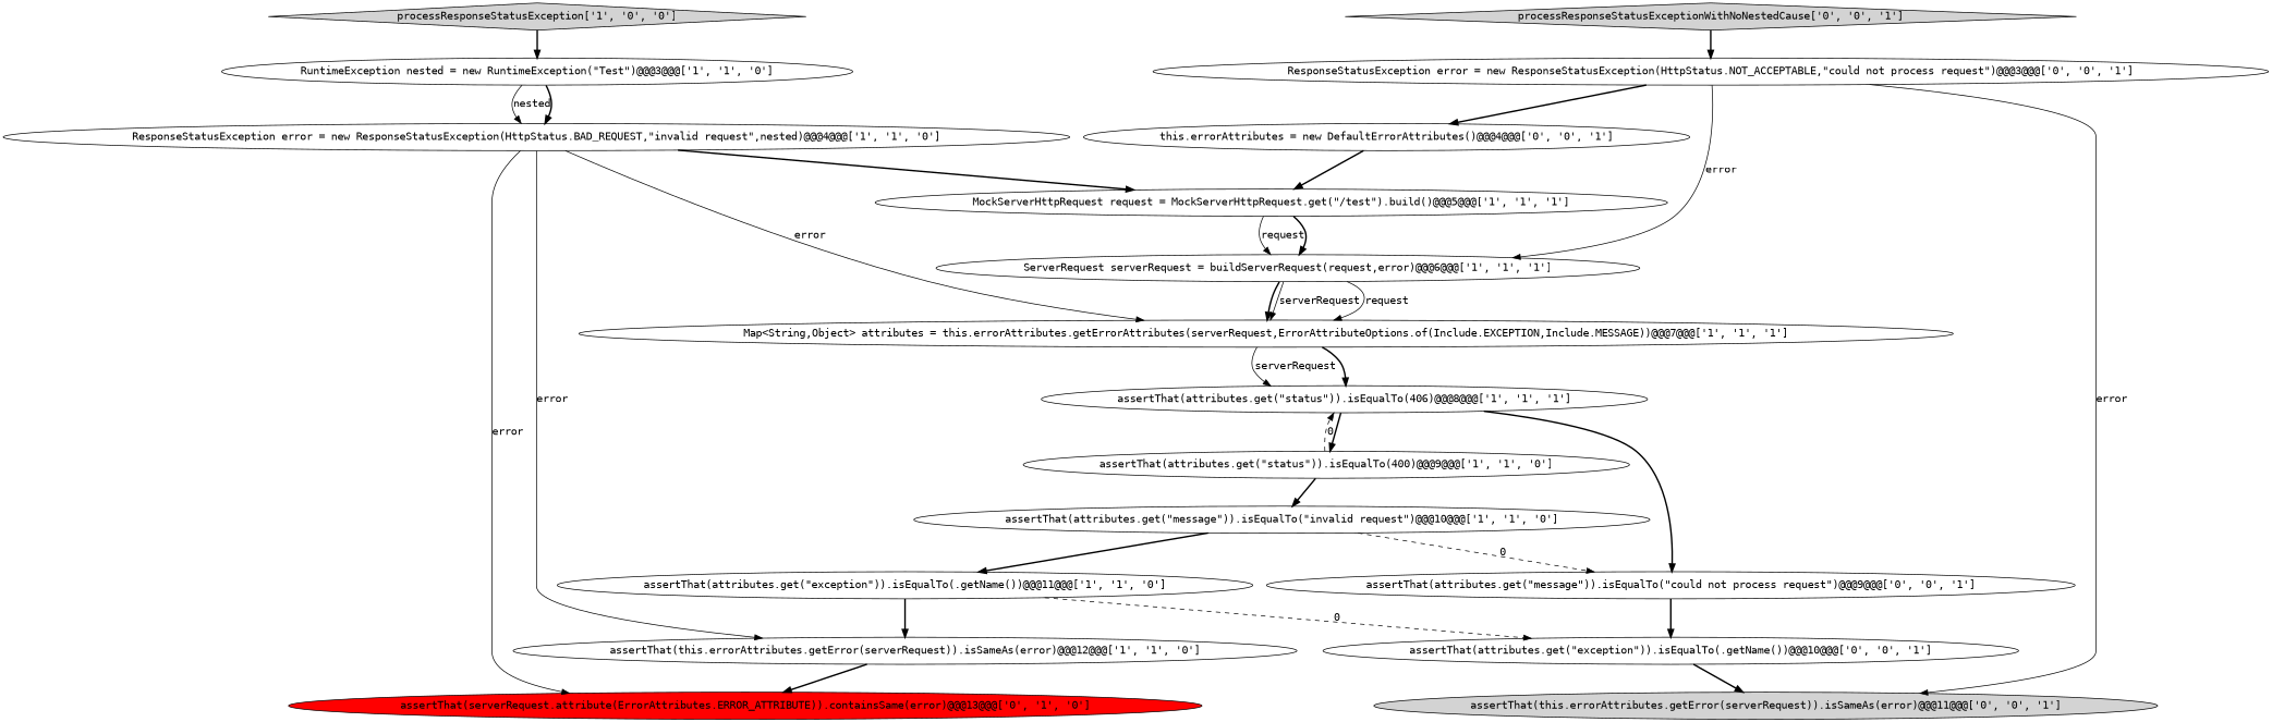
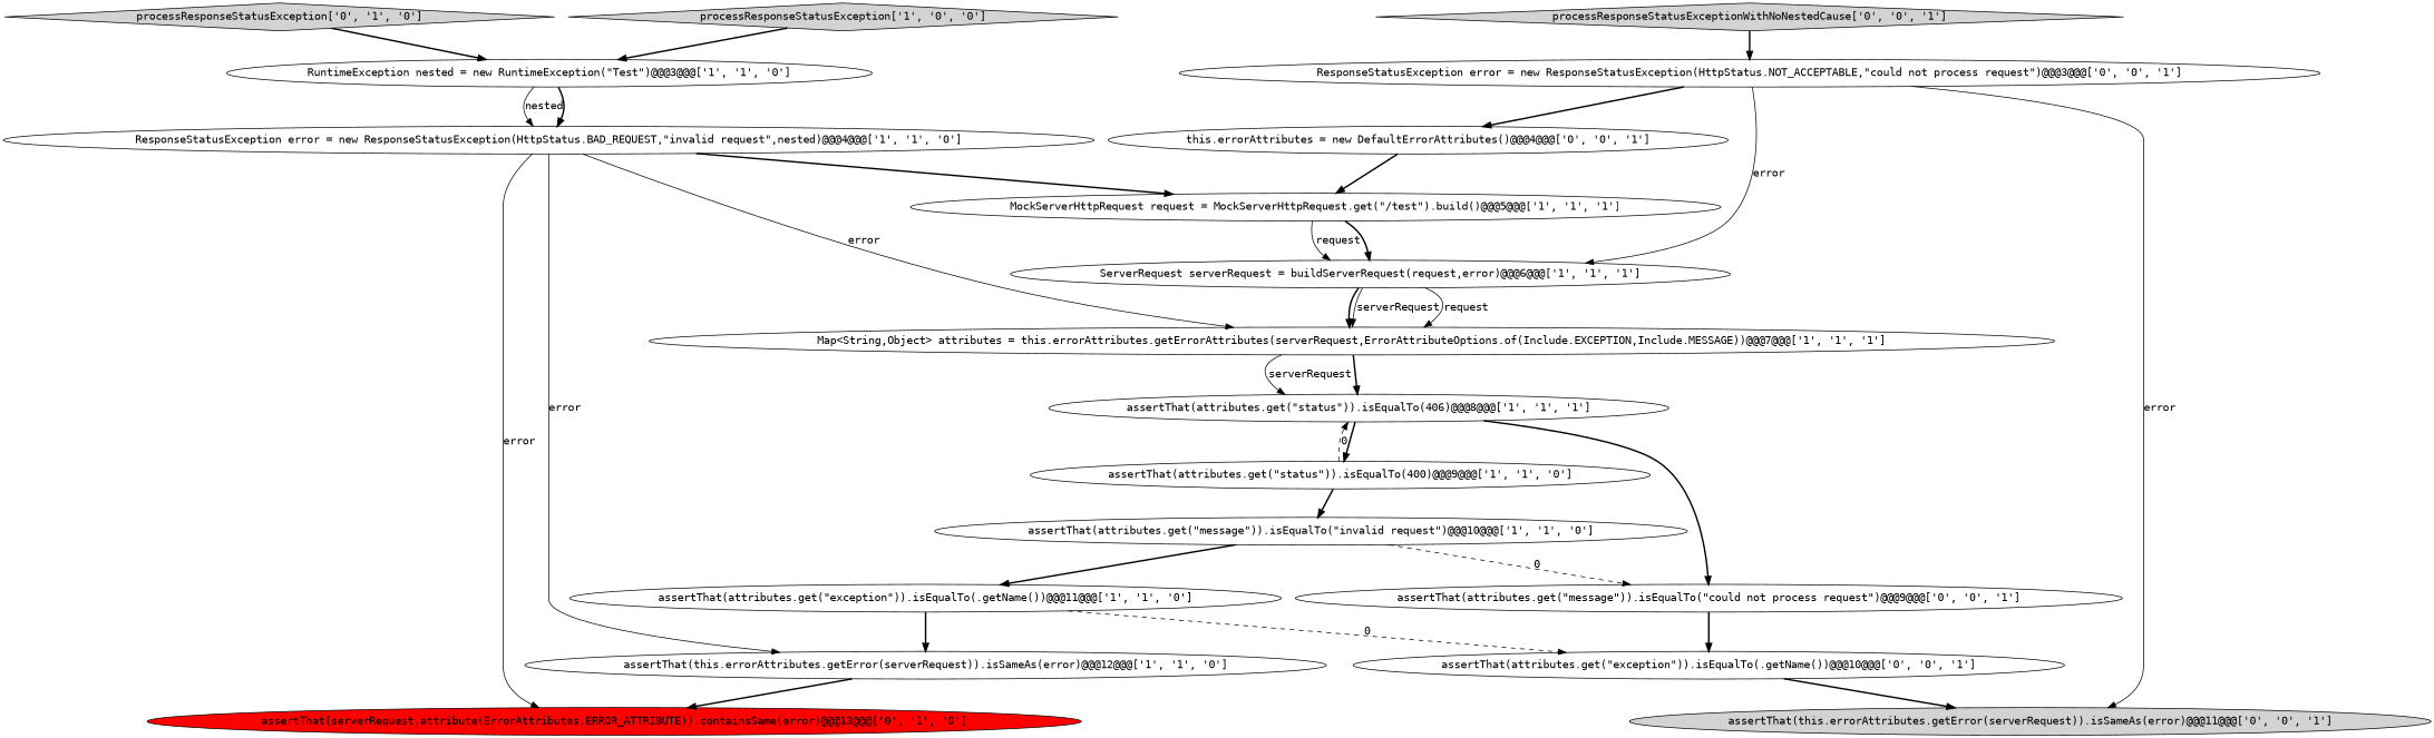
  digraph {
    fontname="DejaVu Sans Mono"
    node [fillcolor=white shape=ellipse style=filled fontname="DejaVu Sans Mono"]
    edge [style=bold fontname="DejaVu Sans Mono"]
    n1 [label="ResponseStatusException error = new ResponseStatusException(HttpStatus.NOT_ACCEPTABLE,\"could not process request\")@@@3@@@['0', '0', '1']"]
    n2 [label="ServerRequest serverRequest = buildServerRequest(request,error)@@@6@@@['1', '1', '1']"]
    n3 [fillcolor=lightgray label="assertThat(this.errorAttributes.getError(serverRequest)).isSameAs(error)@@@11@@@['0', '0', '1']"]
    n4 [label="this.errorAttributes = new DefaultErrorAttributes()@@@4@@@['0', '0', '1']"]
    n5 [label="Map<String,Object> attributes = this.errorAttributes.getErrorAttributes(serverRequest,ErrorAttributeOptions.of(Include.EXCEPTION,Include.MESSAGE))@@@7@@@['1', '1', '1']"]
    n6 [label="assertThat(attributes.get(\"status\")).isEqualTo(406)@@@8@@@['1', '1', '1']"]
    n7 [label="RuntimeException nested = new RuntimeException(\"Test\")@@@3@@@['1', '1', '0']"]
    n8 [label="ResponseStatusException error = new ResponseStatusException(HttpStatus.BAD_REQUEST,\"invalid request\",nested)@@@4@@@['1', '1', '0']"]
    n9 [label="MockServerHttpRequest request = MockServerHttpRequest.get(\"/test\").build()@@@5@@@['1', '1', '1']"]
    n10 [fillcolor=lightgray label="processResponseStatusExceptionWithNoNestedCause['0', '0', '1']" shape=diamond]
    n11 [label="assertThat(attributes.get(\"exception\")).isEqualTo(.getName())@@@11@@@['1', '1', '0']"]
    n12 [label="assertThat(this.errorAttributes.getError(serverRequest)).isSameAs(error)@@@12@@@['1', '1', '0']"]
    n13 [label="assertThat(attributes.get(\"exception\")).isEqualTo(.getName())@@@10@@@['0', '0', '1']"]
    n14 [fillcolor=red label="assertThat(serverRequest.attribute(ErrorAttributes.ERROR_ATTRIBUTE)).containsSame(error)@@@13@@@['0', '1', '0']"]
    n15 [label="assertThat(attributes.get(\"status\")).isEqualTo(400)@@@9@@@['1', '1', '0']"]
    n16 [label="assertThat(attributes.get(\"message\")).isEqualTo(\"invalid request\")@@@10@@@['1', '1', '0']"]
    n17 [label="assertThat(attributes.get(\"message\")).isEqualTo(\"could not process request\")@@@9@@@['0', '0', '1']"]
    n18 [fillcolor=lightgray label="processResponseStatusException['1', '0', '0']" shape=diamond]
+   n19 [fillcolor=lightgray label="processResponseStatusException['0', '1', '0']" shape=diamond]
    n1 -> n2 [label=error style=solid]
    n1 -> n3 [label=error style=solid]
    n1 -> n4
    n2 -> n5 [label=serverRequest style=solid]
    n2 -> n5 [label=request style=solid]
    n2 -> n5
    n4 -> n9
    n5 -> n6
    n5 -> n6 [label=serverRequest style=solid]
    n6 -> n15
    n6 -> n17
    n7 -> n8 [label=nested style=solid]
    n7 -> n8
    n8 -> n5 [label=error style=solid]
    n8 -> n9
    n8 -> n12 [label=error style=solid]
    n8 -> n14 [label=error style=solid]
    n9 -> n2 [label=request style=solid]
    n9 -> n2
    n10 -> n1
    n11 -> n12
    n11 -> n13 [label=0 style=dashed]
    n12 -> n14
    n13 -> n3
    n15 -> n6 [label=0 style=dashed]
    n15 -> n16
    n16 -> n11
    n16 -> n17 [label=0 style=dashed]
    n17 -> n13
    n18 -> n7
+   n19 -> n7
  }
